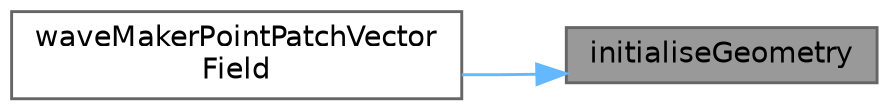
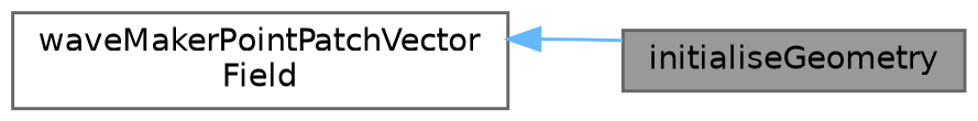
  digraph {
    rankdir=RL
    node [fontname=Helvetica fontsize=10 shape=box style=filled]
    n1 [color=gray40 fillcolor=grey60 fontcolor=black height=0.2 label=initialiseGeometry width=0.4]
    n2 [color=grey40 fillcolor=white height=0.2 label="waveMakerPointPatchVector\lField" width=0.4]
-   n1 -> n2 [color=steelblue1 dir=back fontname=Helvetica fontsize=10 labelfontname=Helvetica labelfontsize=10 style=solid]
+   n2 -> n1 [color=steelblue1 dir=back fontname=Helvetica fontsize=10 labelfontname=Helvetica labelfontsize=10 style=solid]
  }
